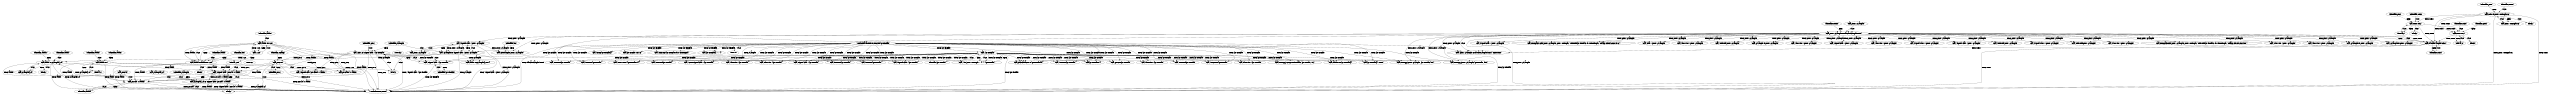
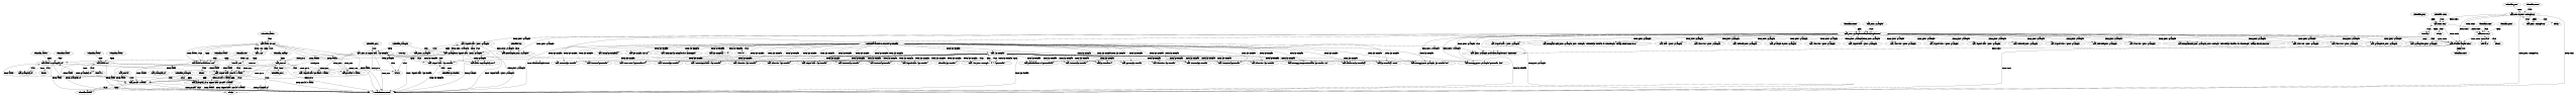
  digraph {
    fontname="DejaVu Serif"
    node [fontname="DejaVu Serif"]
    edge [fontname="DejaVu Serif"]
    n1 [label="(Call,iadd_l = pSample[j*2])"]
    n2 [label="(Call,(signed char)(psrc[0] + iadd_l))"]
    n3 [label="(Call,psrc[0] + iadd_l)"]
    n4 [label="(Call,pSample[j*2])"]
    n5 [label="(MethodReturn,UINT)"]
    n6 [label="(Block,)"]
    n7 [label="(Call,pSample[j*2] = (signed char)(psrc[0] + iadd_l))"]
    n8 [label="(Identifier,iadd_l)"]
    n9 [label="(Block,)"]
    n10 [label="(Call,*psrc = (signed char *)lpMemFile)"]
    n11 [label="(Call,(signed char *)lpMemFile)"]
    n12 [label="(Call,psrc++)"]
    n13 [label="(Call,psrc[len] + iadd_r)"]
    n14 [label="(Block,)"]
    n15 [label="(Call,(signed char)(psrc[len] + iadd_r))"]
    n16 [label="(Identifier,lpMemFile)"]
    n17 [label="(Identifier,psrc)"]
    n18 [label="(Call,!lpMemFile)"]
    n19 [label="(Call,(short int *)lpMemFile)"]
    n20 [label="(Call,memcpy(CompressionTable, lpMemFile, 16))"]
    n21 [label="(Call,(LPBYTE)lpMemFile)"]
    n22 [label="(Call,(LPBYTE)lpMemFile)"]
    n23 [label="(Call,(signed char *)lpMemFile)"]
    n24 [label="(Call,(LPBYTE)lpMemFile)"]
    n25 [label="(Call,(LPDWORD)(lpMemFile+4))"]
    n26 [label="(Identifier,lpMemFile)"]
    n27 [label="(Call,(LPBYTE)lpMemFile)"]
    n28 [label="(Call,(const signed char *)lpMemFile)"]
    n29 [label="(Call,(short int *)lpMemFile)"]
    n30 [label="(Call,(short int *)lpMemFile)"]
    n31 [label="(Call,(signed char *)lpMemFile)"]
    n32 [label="(Call,lpMemFile+4)"]
    n33 [label="(Call,(short int *)lpMemFile)"]
    n34 [label="(Call,(LPCBYTE)lpMemFile)"]
    n35 [label="(Call,memcpy(pIns->pSample, lpMemFile, len))"]
    n36 [label="(Call,delta8 += lpMemFile[j])"]
    n37 [label="(Call,lpMemFile[j] - 0x80)"]
    n38 [label="(Call,packcharacter = lpMemFile[8])"]
    n39 [label="(Call,(LPBYTE)lpMemFile)"]
    n40 [label="(Call,*psrc = lpMemFile)"]
    n41 [label="(Call,((int)pIns->nLength < 4) || (!lpMemFile))"]
    n42 [label="(Call,(LPBYTE)lpMemFile)"]
    n43 [label="(Call,memcpy(pIns->pSample, lpMemFile, len))"]
    n44 [label="(Call,(LPBYTE)lpMemFile)"]
    n45 [label="(MethodParameterIn,LPCSTR lpMemFile)"]
    n46 [label="(Call,(BYTE)lpMemFile[j])"]
    n47 [label="(Call,lpMemFile += 16)"]
    n48 [label="(Call,(LPBYTE)(lpMemFile+dwMemLength))"]
    n49 [label="(Call,lpMemFile[j] >> 4)"]
    1000101
    n51 [label="(Call,*pSample = (signed char *)pIns->pSample)"]
    n52 [label="(Call,(signed char *)pIns->pSample)"]
    n53 [label="(Call,iadd_r = pSample[j*2+1])"]
    n54 [label="(Call,pIns->pSample)"]
    n55 [label="(Call,FreeSample(pIns->pSample))"]
    n56 [label="(Call,pIns->pSample = AllocateSample(mem))"]
    n57 [label="(Call,AllocateSample(mem))"]
    n58 [label="(Call,(signed char *)pIns->pSample)"]
    n59 [label="(Call,(pIns->pSample = AllocateSample(mem)) == NULL)"]
    n60 [label="(Call,ITUnpack16Bit(pIns->pSample, pIns->nLength, (LPBYTE)lpMemFile, dwMemLength, (nFlags == RS_IT21516)))"]
    n61 [label="(Call,(char *)pIns->pSample)"]
    n62 [label="(Call,(short int *)pIns->pSample)"]
    n63 [label="(Call,(LPBYTE)pIns->pSample)"]
    n64 [label="(Call,*pSample = pIns->pSample)"]
    n65 [label="(Call,(short int *)pIns->pSample)"]
    n66 [label="(Call,(signed char *)pIns->pSample)"]
    n67 [label="(Call,(short int *)pIns->pSample)"]
    n68 [label="(Call,(signed short *)pIns->pSample)"]
    n69 [label="(Call,(signed char *)pIns->pSample)"]
    n70 [label="(Call,(LPBYTE)pIns->pSample)"]
    n71 [label="(Call,(signed short *)pIns->pSample)"]
    n72 [label="(Call,(LPBYTE)pIns->pSample)"]
    n73 [label="(Call,(short int *)pIns->pSample)"]
    n74 [label="(Call,ITUnpack8Bit(pIns->pSample, pIns->nLength, (LPBYTE)lpMemFile, dwMemLength, (nFlags == RS_IT2158)))"]
    n75 [label="(Call,(short int *)pIns->pSample)"]
    n76 [label="(Call,(short int *)pIns->pSample)"]
    n77 [label="(Call,*pSample = pIns->pSample)"]
    n78 [label="(Call,*pSample = pIns->pSample)"]
    n79 [label="(Identifier,mem)"]
    n80 [label="(Call,mem *= 2)"]
    n81 [label="(Call,mem *= 2)"]
    n82 [label="(Literal,2)"]
    n83 [label="(Block,)"]
    n84 [label="(Block,)"]
    n85 [label="(Literal,2)"]
    n86 [label="(Call,mem = pIns->nLength+6)"]
    n87 [label="(Call,pIns->nLength+6)"]
    n88 [label="(Block,)"]
    n89 [label="(Call,iadd_l = 0)"]
    n90 [label="(Literal,0)"]
    n91 [label="(Call,iadd_l = iadd_r = -128)"]
    n92 [label="(Call,iadd_r = -128)"]
    n93 [label="(Block,)"]
    n94 [label="(Call,-128)"]
    n95 [label="(Literal,128)"]
    n96 [label="(Call,pIns->pSample)"]
    n97 [label="(Identifier,iadd_r)"]
    n98 [label="(Identifier,pIns)"]
    n99 [label="(Identifier,NULL)"]
    n100 [label="(Call,pSample[j*2])"]
    n101 [label="(Identifier,iadd_l)"]
    n102 [label="(Identifier,mem)"]
    n103 [label="(Identifier,iadd_r)"]
    n104 [label="(Call,psrc[0])"]
    n105 [label="(Identifier,len)"]
    n106 [label="(Identifier,pIns)"]
    n107 [label="(Identifier,iadd_r)"]
    n108 [label="(Identifier,mem)"]
    n109 [label="(Identifier,psrc)"]
    n110 [label="(Identifier,pIns)"]
    n111 [label="(Identifier,mem)"]
    n112 [label="(Identifier,iadd_l)"]
    n113 [label="(Identifier,pSample)"]
    n114 [label="(Identifier,iadd_l)"]
    n115 [label="(Identifier,nFlags)"]
    n116 [label="(Identifier,len)"]
    n117 [label="(Identifier,pSample)"]
    1000767
    1000732
    n1 -> n2 [label="DDG: iadd_l"]
    n1 -> n3 [label="DDG: iadd_l"]
    n1 -> n4 [label="CFG: "]
    n1 -> n5 [label="DDG: iadd_l"]
    n1 -> n5 [label="DDG: pSample[j*2]"]
    n1 -> n6 [label="AST: "]
    n2 -> n3 [label="CFG: "]
    n2 -> n5 [label="DDG: psrc[0] + iadd_l"]
    n2 -> n7 [label="AST: "]
    n2 -> n7 [label="DDG: psrc[0] + iadd_l"]
    n3 -> n2 [label="AST: "]
    n3 -> n5 [label="DDG: psrc[0]"]
    n3 -> n5 [label="DDG: iadd_l"]
    n3 -> n8 [label="CFG: "]
    n4 -> n1 [label="AST: "]
    n7 -> n1 [label="DDG: pSample[j*2]"]
    n7 -> n2 [label="CFG: "]
    n7 -> n5 [label="DDG: (signed char)(psrc[0] + iadd_l)"]
    n7 -> n5 [label="DDG: pSample[j*2]"]
    n7 -> n9 [label="AST: "]
    n8 -> n3 [label="AST: "]
    n10 -> n2 [label="DDG: psrc"]
    n10 -> n3 [label="DDG: psrc"]
    n10 -> n5 [label="DDG: psrc"]
    n10 -> n5 [label="DDG: (signed char *)lpMemFile"]
    n10 -> n11 [label="CFG: "]
    n10 -> n12 [label="DDG: psrc"]
    n10 -> n13 [label="DDG: psrc"]
    n10 -> n14 [label="AST: "]
    n10 -> n15 [label="DDG: psrc"]
    n11 -> n5 [label="DDG: lpMemFile"]
    n11 -> n10 [label="AST: "]
    n11 -> n10 [label="DDG: lpMemFile"]
    n11 -> n16 [label="CFG: "]
    n12 -> n2 [label="DDG: psrc"]
-   n12 -> n3 [label="DDG: iadd_r"]
+   n12 -> n3 [label="DDG: psrc"]
    n12 -> n5 [label="DDG: psrc"]
    n12 -> n9 [label="AST: "]
    n12 -> n13 [label="DDG: psrc"]
    n12 -> n15 [label="DDG: psrc"]
    n12 -> n17 [label="CFG: "]
    n16 -> n11 [label="AST: "]
    n17 -> n12 [label="AST: "]
    n18 -> n5 [label="DDG: lpMemFile"]
    n18 -> n11 [label="DDG: lpMemFile"]
    n18 -> n19 [label="DDG: lpMemFile"]
    n18 -> n20 [label="DDG: lpMemFile"]
    n18 -> n21 [label="DDG: lpMemFile"]
    n18 -> n22 [label="DDG: lpMemFile"]
    n18 -> n23 [label="DDG: lpMemFile"]
    n18 -> n24 [label="DDG: lpMemFile"]
    n18 -> n25 [label="DDG: lpMemFile"]
    n18 -> n26 [label="CFG: "]
    n18 -> n27 [label="DDG: lpMemFile"]
    n18 -> n28 [label="DDG: lpMemFile"]
    n18 -> n29 [label="DDG: lpMemFile"]
    n18 -> n30 [label="DDG: lpMemFile"]
    n18 -> n31 [label="DDG: lpMemFile"]
    n18 -> n32 [label="DDG: lpMemFile"]
    n18 -> n33 [label="DDG: lpMemFile"]
    n18 -> n34 [label="DDG: lpMemFile"]
    n18 -> n35 [label="DDG: lpMemFile"]
    n18 -> n36 [label="DDG: lpMemFile"]
    n18 -> n37 [label="DDG: lpMemFile"]
    n18 -> n38 [label="DDG: lpMemFile"]
    n18 -> n39 [label="DDG: lpMemFile"]
    n18 -> n40 [label="DDG: lpMemFile"]
    n18 -> n41 [label="AST: "]
    n18 -> n41 [label="DDG: lpMemFile"]
    n18 -> n42 [label="DDG: lpMemFile"]
    n18 -> n43 [label="DDG: lpMemFile"]
    n18 -> n44 [label="DDG: lpMemFile"]
    n26 -> n18 [label="AST: "]
    n41 -> n18 [label="CFG: "]
    n45 -> n5 [label="DDG: lpMemFile"]
    n45 -> n11 [label="DDG: lpMemFile"]
    n45 -> n18 [label="DDG: lpMemFile"]
    n45 -> n19 [label="DDG: lpMemFile"]
    n45 -> n20 [label="DDG: lpMemFile"]
    n45 -> n21 [label="DDG: lpMemFile"]
    n45 -> n22 [label="DDG: lpMemFile"]
    n45 -> n23 [label="DDG: lpMemFile"]
    n45 -> n24 [label="DDG: lpMemFile"]
-   n45 -> n25 [label="DDG: pSample"]
+   n45 -> n25 [label="DDG: lpMemFile"]
    n45 -> n27 [label="DDG: lpMemFile"]
    n45 -> n28 [label="DDG: lpMemFile"]
    n45 -> n29 [label="DDG: lpMemFile"]
    n45 -> n30 [label="DDG: lpMemFile"]
    n45 -> n31 [label="DDG: lpMemFile"]
    n45 -> n32 [label="DDG: lpMemFile"]
    n45 -> n33 [label="DDG: lpMemFile"]
    n45 -> n34 [label="DDG: lpMemFile"]
    n45 -> n35 [label="DDG: lpMemFile"]
    n45 -> n36 [label="DDG: lpMemFile"]
    n45 -> n37 [label="DDG: lpMemFile"]
    n45 -> n38 [label="DDG: lpMemFile"]
    n45 -> n39 [label="DDG: lpMemFile"]
    n45 -> n40 [label="DDG: lpMemFile"]
    n45 -> n42 [label="DDG: lpMemFile"]
    n45 -> n43 [label="DDG: lpMemFile"]
    n45 -> n44 [label="DDG: lpMemFile"]
    n45 -> n46 [label="DDG: lpMemFile"]
    n45 -> n47 [label="DDG: lpMemFile"]
    n45 -> n48 [label="DDG: lpMemFile"]
    n45 -> n49 [label="DDG: lpMemFile"]
    n45 -> 1000101 [label="AST: "]
    n51 -> n1 [label="DDG: pSample"]
    n51 -> n5 [label="DDG: (signed char *)pIns->pSample"]
    n51 -> n5 [label="DDG: pSample"]
    n51 -> n14 [label="AST: "]
    n51 -> n52 [label="CFG: "]
    n51 -> n53 [label="DDG: pSample"]
    n52 -> n5 [label="DDG: pIns->pSample"]
    n52 -> n51 [label="AST: "]
    n52 -> n51 [label="DDG: pIns->pSample"]
    n52 -> n54 [label="CFG: "]
    n52 -> n55 [label="DDG: pIns->pSample"]
    n54 -> n52 [label="AST: "]
    n56 -> n5 [label="DDG: AllocateSample(mem)"]
    n56 -> n5 [label="DDG: pIns->pSample"]
    n56 -> n35 [label="DDG: pIns->pSample"]
    n56 -> n43 [label="DDG: pIns->pSample"]
    n56 -> n52 [label="DDG: pIns->pSample"]
    n56 -> n55 [label="DDG: pIns->pSample"]
    n56 -> n57 [label="CFG: "]
    n56 -> n58 [label="DDG: pIns->pSample"]
    n56 -> n59 [label="AST: "]
    n56 -> n59 [label="DDG: pIns->pSample"]
    n56 -> n60 [label="DDG: pIns->pSample"]
    n56 -> n61 [label="DDG: pIns->pSample"]
    n56 -> n62 [label="DDG: pIns->pSample"]
    n56 -> n63 [label="DDG: pIns->pSample"]
    n56 -> n64 [label="DDG: pIns->pSample"]
    n56 -> n65 [label="DDG: pIns->pSample"]
    n56 -> n66 [label="DDG: pIns->pSample"]
    n56 -> n67 [label="DDG: pIns->pSample"]
    n56 -> n68 [label="DDG: pIns->pSample"]
    n56 -> n69 [label="DDG: pIns->pSample"]
    n56 -> n70 [label="DDG: pIns->pSample"]
    n56 -> n71 [label="DDG: pIns->pSample"]
    n56 -> n72 [label="DDG: pIns->pSample"]
    n56 -> n73 [label="DDG: pIns->pSample"]
    n56 -> n74 [label="DDG: pIns->pSample"]
    n56 -> n75 [label="DDG: pIns->pSample"]
    n56 -> n76 [label="DDG: pIns->pSample"]
    n56 -> n77 [label="DDG: pIns->pSample"]
    n56 -> n78 [label="DDG: pIns->pSample"]
    n57 -> n5 [label="DDG: mem"]
    n57 -> n56 [label="AST: "]
    n57 -> n56 [label="DDG: mem"]
    n57 -> n59 [label="DDG: mem"]
    n57 -> n79 [label="CFG: "]
    n79 -> n57 [label="AST: "]
    n80 -> n57 [label="DDG: mem"]
    n80 -> n81 [label="DDG: mem"]
    n80 -> n82 [label="CFG: "]
    n80 -> n83 [label="AST: "]
    n81 -> n57 [label="DDG: mem"]
    n81 -> n84 [label="AST: "]
    n81 -> n85 [label="CFG: "]
    n82 -> n80 [label="AST: "]
    n85 -> n81 [label="AST: "]
    n86 -> n5 [label="DDG: pIns->nLength+6"]
    n86 -> n5 [label="DDG: mem"]
    n86 -> n57 [label="DDG: mem"]
    n86 -> n80 [label="DDG: mem"]
    n86 -> n81 [label="DDG: mem"]
    n86 -> n87 [label="CFG: "]
    n86 -> n88 [label="AST: "]
    n87 -> n86 [label="AST: "]
    n89 -> n2 [label="DDG: iadd_l"]
    n89 -> n3 [label="DDG: iadd_l"]
    n89 -> n5 [label="DDG: iadd_l"]
    n89 -> n14 [label="AST: "]
    n89 -> n90 [label="CFG: "]
    n90 -> n89 [label="AST: "]
    n91 -> n2 [label="DDG: iadd_l"]
    n91 -> n3 [label="DDG: iadd_l"]
    n91 -> n5 [label="DDG: iadd_l"]
    n91 -> n92 [label="CFG: "]
    n91 -> n93 [label="AST: "]
    n92 -> n5 [label="DDG: -128"]
    n92 -> n5 [label="DDG: iadd_r"]
    n92 -> n13 [label="DDG: iadd_r"]
    n92 -> n15 [label="DDG: iadd_r"]
    n92 -> n91 [label="AST: "]
    n92 -> n91 [label="DDG: iadd_r"]
    n92 -> n94 [label="CFG: "]
    n94 -> n91 [label="DDG: 128"]
    n94 -> n92 [label="AST: "]
    n94 -> n92 [label="DDG: 128"]
    n94 -> n95 [label="CFG: "]
    n96 -> n56 [label="AST: "]
    n97 -> n89 [label="CFG: "]
    n98 -> n81 [label="CFG: "]
    n99 -> n56 [label="CFG: "]
    n100 -> n7 [label="AST: "]
    n101 -> n91 [label="AST: "]
    n102 -> n80 [label="AST: "]
    n103 -> n92 [label="AST: "]
    n104 -> n3 [label="AST: "]
    n105 -> n51 [label="CFG: "]
    n106 -> n86 [label="CFG: "]
    n107 -> n1 [label="CFG: "]
    n108 -> n86 [label="AST: "]
    n109 -> n10 [label="AST: "]
    n110 -> n80 [label="CFG: "]
    n111 -> n81 [label="AST: "]
    n112 -> n1 [label="AST: "]
    n113 -> n10 [label="CFG: "]
    n113 -> n51 [label="AST: "]
    n114 -> n89 [label="AST: "]
    n115 -> n12 [label="CFG: "]
    n116 -> n91 [label="CFG: "]
    n117 -> n7 [label="CFG: "]
    1000767 -> n2 [label="AST: "]
    1000732 -> n11 [label="AST: "]
  }
